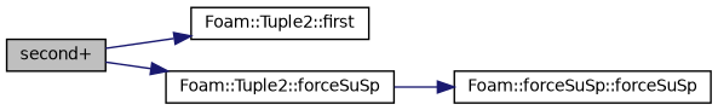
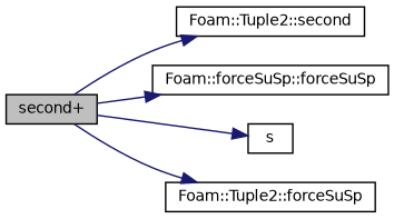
  digraph {
    rankdir=LR
    node [color=black fontname=Helvetica fontsize=10 shape=record]
    edge [color=midnightblue fontname=Helvetica fontsize=10 labelfontname=Helvetica labelfontsize=10 style=solid]
    n1 [fillcolor=grey75 fontcolor=black height=0.2 label="second+" style=filled width=0.4]
-   n2 [height=0.2 label="Foam::Tuple2::first" width=0.4]
+   n2 [height=0.2 label="Foam::Tuple2::second" width=0.4]
    n3 [height=0.2 label="Foam::forceSuSp::forceSuSp" width=0.4]
+   n4 [height=0.2 label=s width=0.4]
    n5 [height=0.2 label="Foam::Tuple2::forceSuSp" width=0.4]
    n1 -> n2
-   n5 -> n3
+   n1 -> n3
+   n1 -> n4
    n1 -> n5
  }
